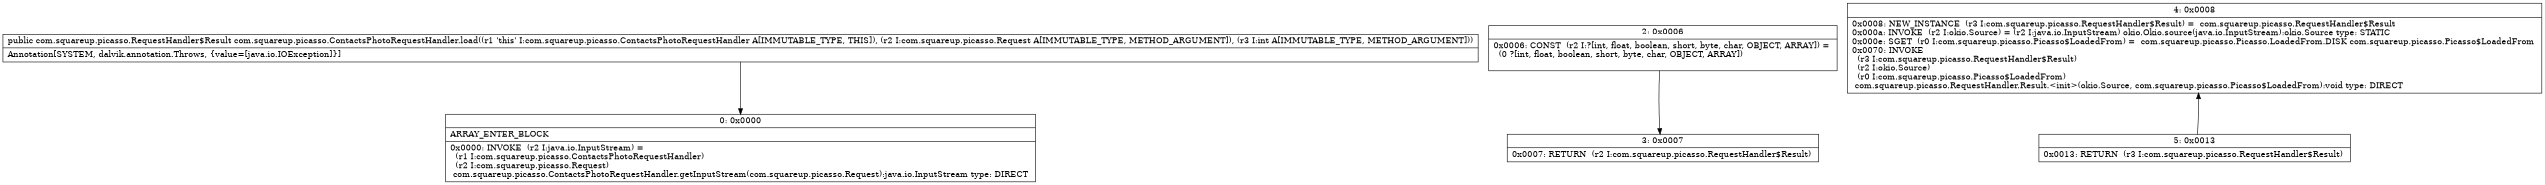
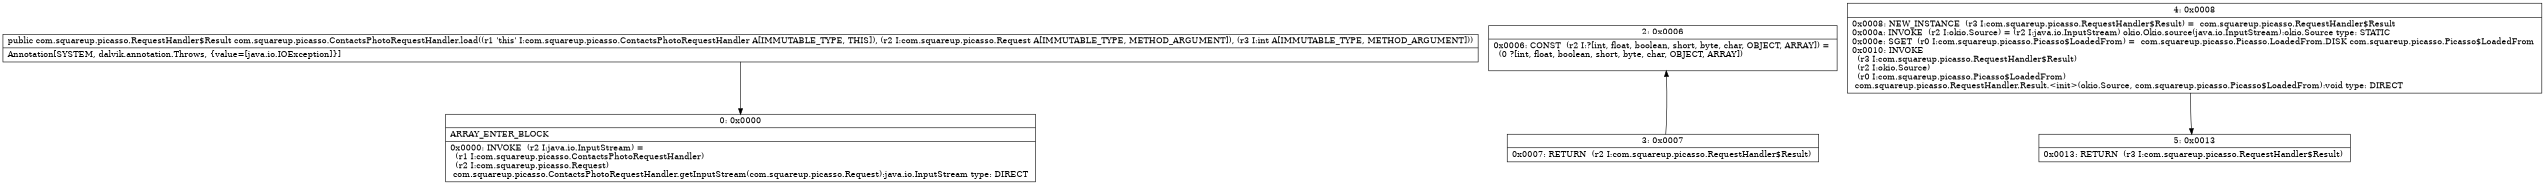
  digraph {
    node [shape=record]
    n1 [label="{0\:\ 0x0000|ARRAY_ENTER_BLOCK\l|0x0000: INVOKE  (r2 I:java.io.InputStream) = \l  (r1 I:com.squareup.picasso.ContactsPhotoRequestHandler)\l  (r2 I:com.squareup.picasso.Request)\l com.squareup.picasso.ContactsPhotoRequestHandler.getInputStream(com.squareup.picasso.Request):java.io.InputStream type: DIRECT \l}"]
    n2 [label="{2\:\ 0x0006|0x0006: CONST  (r2 I:?[int, float, boolean, short, byte, char, OBJECT, ARRAY]) = \l  (0 ?[int, float, boolean, short, byte, char, OBJECT, ARRAY])\l \l}"]
    n3 [label="{3\:\ 0x0007|0x0007: RETURN  (r2 I:com.squareup.picasso.RequestHandler$Result) \l}"]
-   n4 [label="{4\:\ 0x0008|0x0008: NEW_INSTANCE  (r3 I:com.squareup.picasso.RequestHandler$Result) =  com.squareup.picasso.RequestHandler$Result \l0x000a: INVOKE  (r2 I:okio.Source) = (r2 I:java.io.InputStream) okio.Okio.source(java.io.InputStream):okio.Source type: STATIC \l0x000e: SGET  (r0 I:com.squareup.picasso.Picasso$LoadedFrom) =  com.squareup.picasso.Picasso.LoadedFrom.DISK com.squareup.picasso.Picasso$LoadedFrom \l0x0070: INVOKE  \l  (r3 I:com.squareup.picasso.RequestHandler$Result)\l  (r2 I:okio.Source)\l  (r0 I:com.squareup.picasso.Picasso$LoadedFrom)\l com.squareup.picasso.RequestHandler.Result.\<init\>(okio.Source, com.squareup.picasso.Picasso$LoadedFrom):void type: DIRECT \l}"]
+   n4 [label="{4\:\ 0x0008|0x0008: NEW_INSTANCE  (r3 I:com.squareup.picasso.RequestHandler$Result) =  com.squareup.picasso.RequestHandler$Result \l0x000a: INVOKE  (r2 I:okio.Source) = (r2 I:java.io.InputStream) okio.Okio.source(java.io.InputStream):okio.Source type: STATIC \l0x000e: SGET  (r0 I:com.squareup.picasso.Picasso$LoadedFrom) =  com.squareup.picasso.Picasso.LoadedFrom.DISK com.squareup.picasso.Picasso$LoadedFrom \l0x0010: INVOKE  \l  (r3 I:com.squareup.picasso.RequestHandler$Result)\l  (r2 I:okio.Source)\l  (r0 I:com.squareup.picasso.Picasso$LoadedFrom)\l com.squareup.picasso.RequestHandler.Result.\<init\>(okio.Source, com.squareup.picasso.Picasso$LoadedFrom):void type: DIRECT \l}"]
    n5 [label="{5\:\ 0x0013|0x0013: RETURN  (r3 I:com.squareup.picasso.RequestHandler$Result) \l}"]
    n6 [label="{public com.squareup.picasso.RequestHandler$Result com.squareup.picasso.ContactsPhotoRequestHandler.load((r1 'this' I:com.squareup.picasso.ContactsPhotoRequestHandler A[IMMUTABLE_TYPE, THIS]), (r2 I:com.squareup.picasso.Request A[IMMUTABLE_TYPE, METHOD_ARGUMENT]), (r3 I:int A[IMMUTABLE_TYPE, METHOD_ARGUMENT]))  | Annotation[SYSTEM, dalvik.annotation.Throws, \{value=[java.io.IOException]\}]\l}"]
-   n2 -> n3
-   n5 -> n4
+   n3 -> n2
+   n4 -> n5
    n6 -> n1
  }
